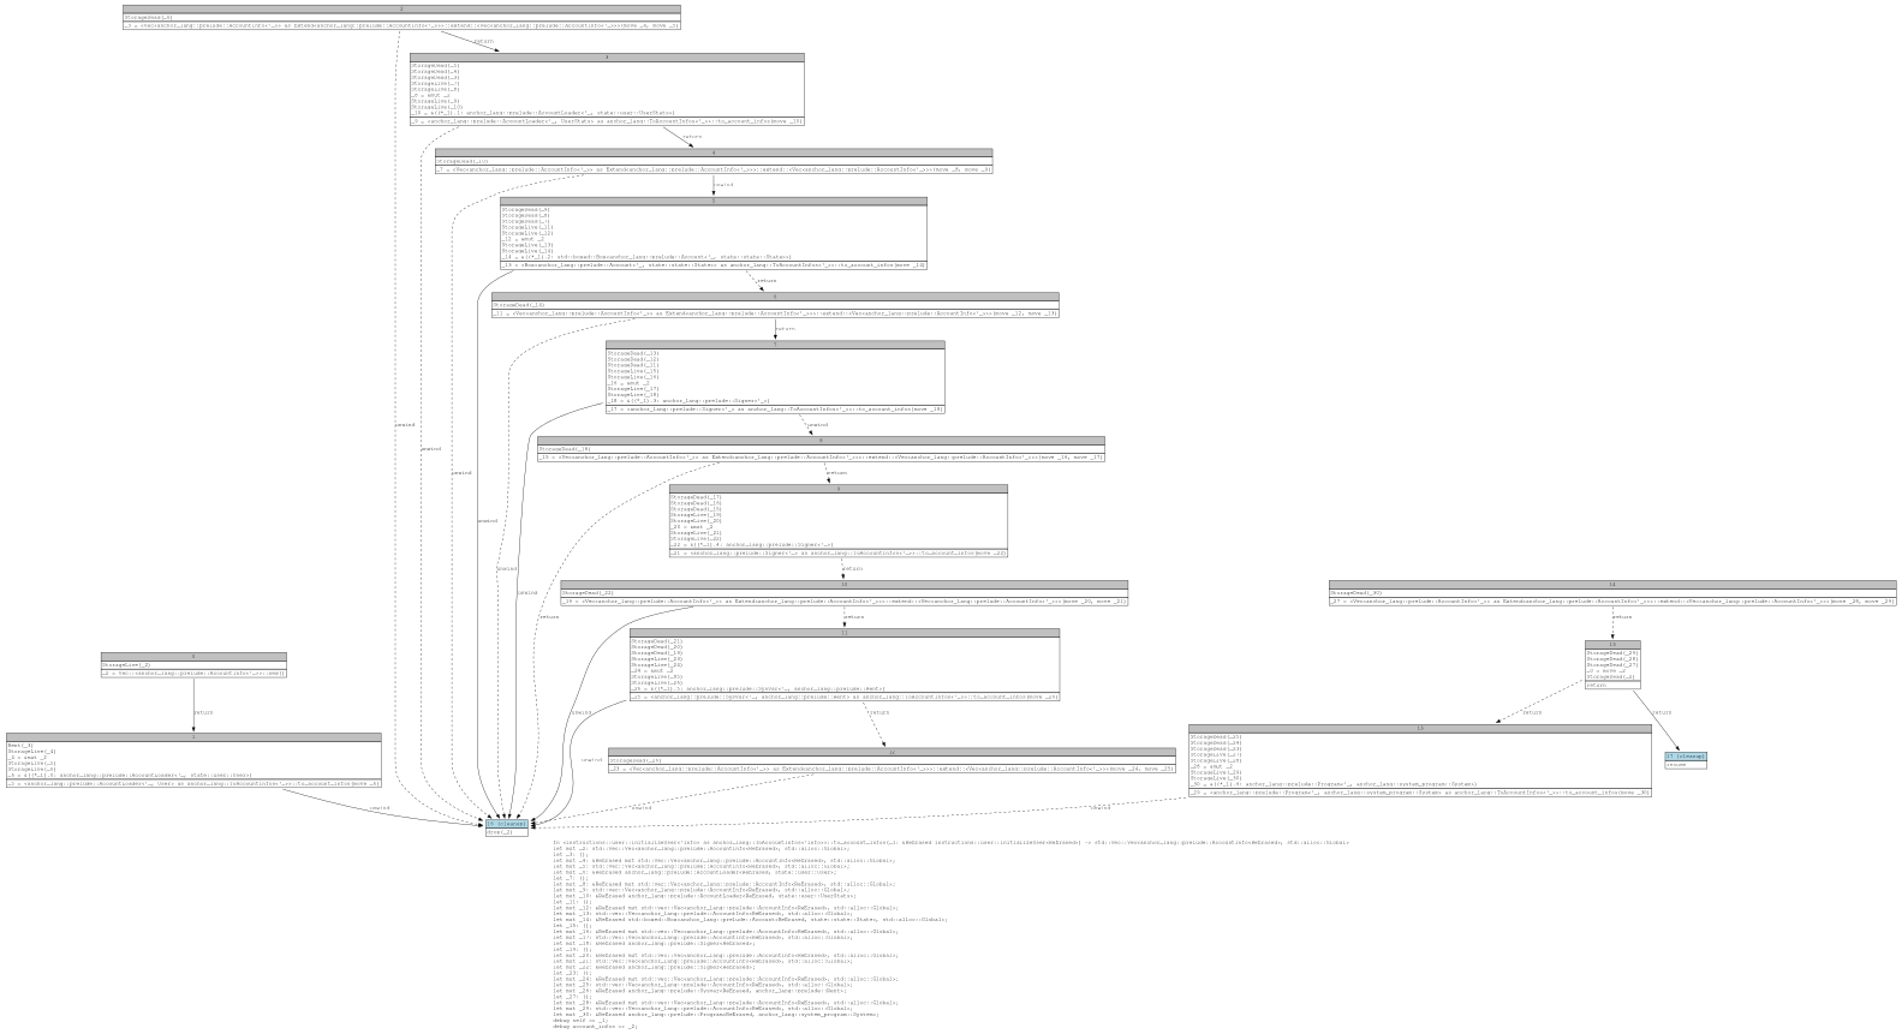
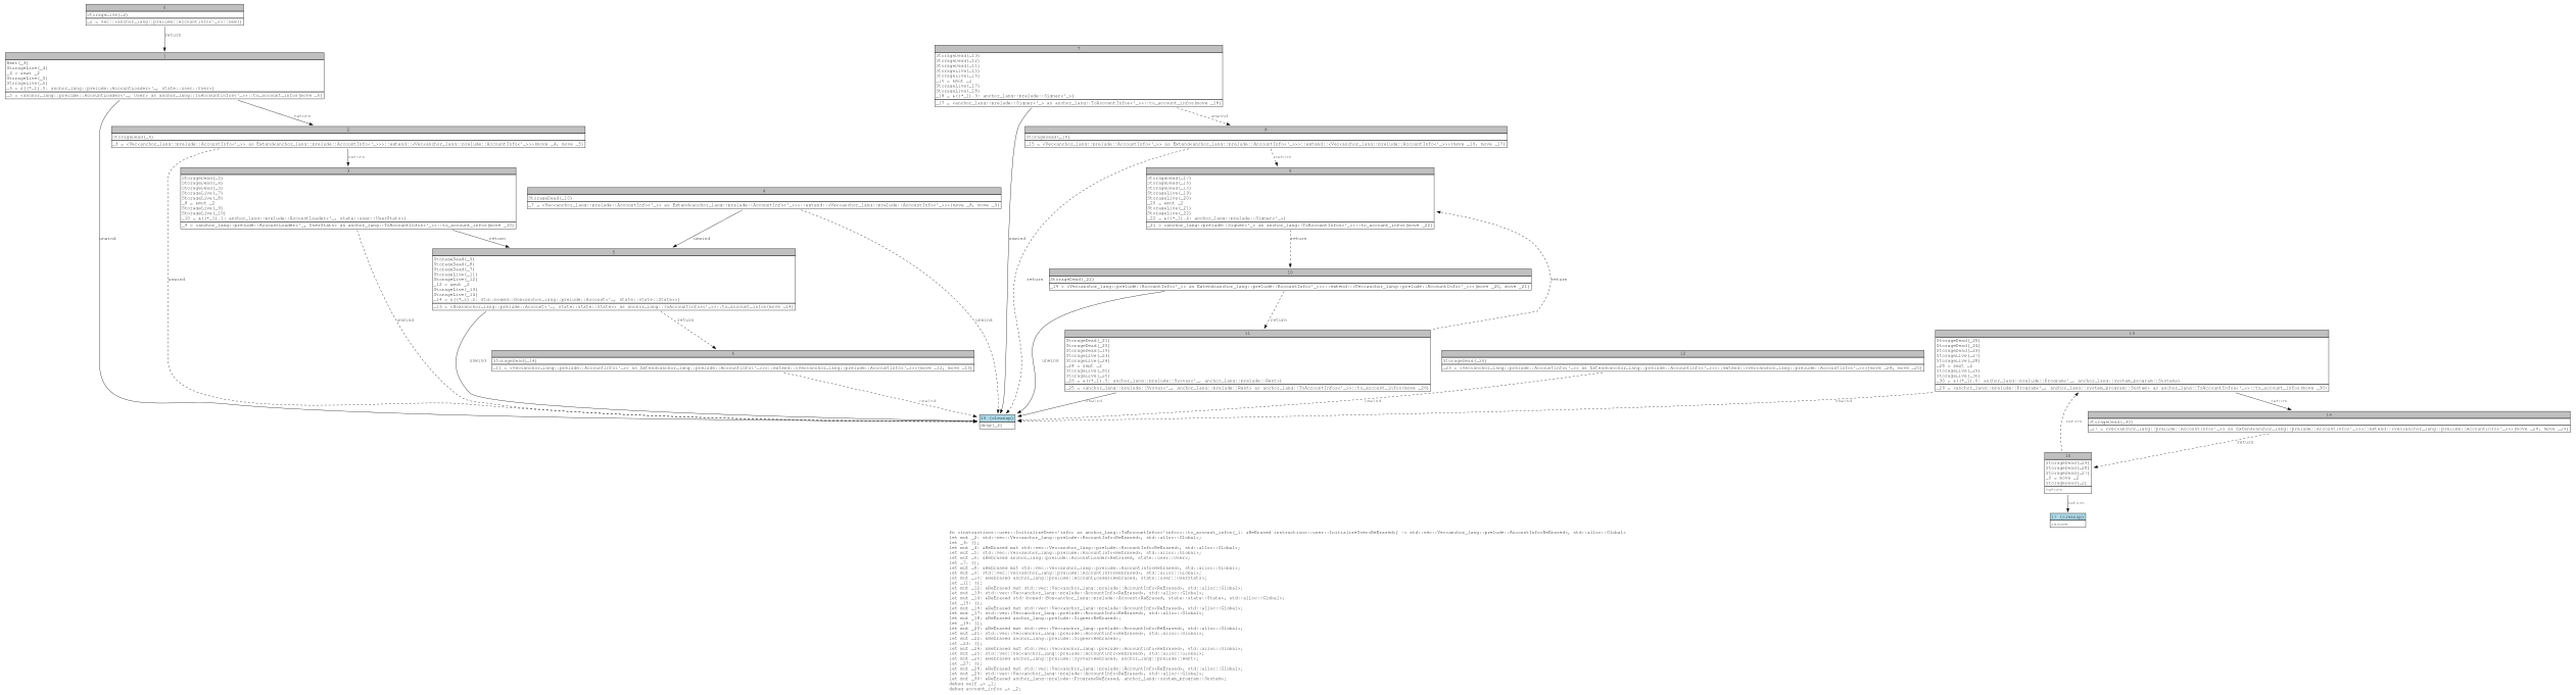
  digraph {
    fontname="Courier, monospace"
    label=<fn &lt;instructions::user::InitializeUser&lt;'info&gt; as anchor_lang::ToAccountInfos&lt;'info&gt;&gt;::to_account_infos(_1: &amp;ReErased instructions::user::InitializeUser&lt;ReErased&gt;) -&gt; std::vec::Vec&lt;anchor_lang::prelude::AccountInfo&lt;ReErased&gt;, std::alloc::Global&gt;<br align="left"/>let mut _2: std::vec::Vec&lt;anchor_lang::prelude::AccountInfo&lt;ReErased&gt;, std::alloc::Global&gt;;<br align="left"/>let _3: ();<br align="left"/>let mut _4: &amp;ReErased mut std::vec::Vec&lt;anchor_lang::prelude::AccountInfo&lt;ReErased&gt;, std::alloc::Global&gt;;<br align="left"/>let mut _5: std::vec::Vec&lt;anchor_lang::prelude::AccountInfo&lt;ReErased&gt;, std::alloc::Global&gt;;<br align="left"/>let mut _6: &amp;ReErased anchor_lang::prelude::AccountLoader&lt;ReErased, state::user::User&gt;;<br align="left"/>let _7: ();<br align="left"/>let mut _8: &amp;ReErased mut std::vec::Vec&lt;anchor_lang::prelude::AccountInfo&lt;ReErased&gt;, std::alloc::Global&gt;;<br align="left"/>let mut _9: std::vec::Vec&lt;anchor_lang::prelude::AccountInfo&lt;ReErased&gt;, std::alloc::Global&gt;;<br align="left"/>let mut _10: &amp;ReErased anchor_lang::prelude::AccountLoader&lt;ReErased, state::user::UserStats&gt;;<br align="left"/>let _11: ();<br align="left"/>let mut _12: &amp;ReErased mut std::vec::Vec&lt;anchor_lang::prelude::AccountInfo&lt;ReErased&gt;, std::alloc::Global&gt;;<br align="left"/>let mut _13: std::vec::Vec&lt;anchor_lang::prelude::AccountInfo&lt;ReErased&gt;, std::alloc::Global&gt;;<br align="left"/>let mut _14: &amp;ReErased std::boxed::Box&lt;anchor_lang::prelude::Account&lt;ReErased, state::state::State&gt;, std::alloc::Global&gt;;<br align="left"/>let _15: ();<br align="left"/>let mut _16: &amp;ReErased mut std::vec::Vec&lt;anchor_lang::prelude::AccountInfo&lt;ReErased&gt;, std::alloc::Global&gt;;<br align="left"/>let mut _17: std::vec::Vec&lt;anchor_lang::prelude::AccountInfo&lt;ReErased&gt;, std::alloc::Global&gt;;<br align="left"/>let mut _18: &amp;ReErased anchor_lang::prelude::Signer&lt;ReErased&gt;;<br align="left"/>let _19: ();<br align="left"/>let mut _20: &amp;ReErased mut std::vec::Vec&lt;anchor_lang::prelude::AccountInfo&lt;ReErased&gt;, std::alloc::Global&gt;;<br align="left"/>let mut _21: std::vec::Vec&lt;anchor_lang::prelude::AccountInfo&lt;ReErased&gt;, std::alloc::Global&gt;;<br align="left"/>let mut _22: &amp;ReErased anchor_lang::prelude::Signer&lt;ReErased&gt;;<br align="left"/>let _23: ();<br align="left"/>let mut _24: &amp;ReErased mut std::vec::Vec&lt;anchor_lang::prelude::AccountInfo&lt;ReErased&gt;, std::alloc::Global&gt;;<br align="left"/>let mut _25: std::vec::Vec&lt;anchor_lang::prelude::AccountInfo&lt;ReErased&gt;, std::alloc::Global&gt;;<br align="left"/>let mut _26: &amp;ReErased anchor_lang::prelude::Sysvar&lt;ReErased, anchor_lang::prelude::Rent&gt;;<br align="left"/>let _27: ();<br align="left"/>let mut _28: &amp;ReErased mut std::vec::Vec&lt;anchor_lang::prelude::AccountInfo&lt;ReErased&gt;, std::alloc::Global&gt;;<br align="left"/>let mut _29: std::vec::Vec&lt;anchor_lang::prelude::AccountInfo&lt;ReErased&gt;, std::alloc::Global&gt;;<br align="left"/>let mut _30: &amp;ReErased anchor_lang::prelude::Program&lt;ReErased, anchor_lang::system_program::System&gt;;<br align="left"/>debug self =&gt; _1;<br align="left"/>debug account_infos =&gt; _2;<br align="left"/>>
    node [fontname="Courier, monospace" shape=none]
    edge [fontname="Courier, monospace" style=dashed]
    n1 [label=<<table border="0" cellborder="1" cellspacing="0"><tr><td bgcolor="gray" align="center" colspan="1">0</td></tr><tr><td align="left" balign="left">StorageLive(_2)<br/></td></tr><tr><td align="left">_2 = Vec::&lt;anchor_lang::prelude::AccountInfo&lt;'_&gt;&gt;::new()</td></tr></table>>]
    n2 [label=<<table border="0" cellborder="1" cellspacing="0"><tr><td bgcolor="gray" align="center" colspan="1">1</td></tr><tr><td align="left" balign="left">Rent(_3)<br/>StorageLive(_4)<br/>_4 = &amp;mut _2<br/>StorageLive(_5)<br/>StorageLive(_6)<br/>_6 = &amp;((*_1).0: anchor_lang::prelude::AccountLoader&lt;'_, state::user::User&gt;)<br/></td></tr><tr><td align="left">_5 = &lt;anchor_lang::prelude::AccountLoader&lt;'_, User&gt; as anchor_lang::ToAccountInfos&lt;'_&gt;&gt;::to_account_infos(move _6)</td></tr></table>>]
    n3 [label=<<table border="0" cellborder="1" cellspacing="0"><tr><td bgcolor="gray" align="center" colspan="1">2</td></tr><tr><td align="left" balign="left">StorageDead(_6)<br/></td></tr><tr><td align="left">_3 = &lt;Vec&lt;anchor_lang::prelude::AccountInfo&lt;'_&gt;&gt; as Extend&lt;anchor_lang::prelude::AccountInfo&lt;'_&gt;&gt;&gt;::extend::&lt;Vec&lt;anchor_lang::prelude::AccountInfo&lt;'_&gt;&gt;&gt;(move _4, move _5)</td></tr></table>>]
    n4 [label=<<table border="0" cellborder="1" cellspacing="0"><tr><td bgcolor="lightblue" align="center" colspan="1">16 (cleanup)</td></tr><tr><td align="left">drop(_2)</td></tr></table>>]
    n5 [label=<<table border="0" cellborder="1" cellspacing="0"><tr><td bgcolor="gray" align="center" colspan="1">3</td></tr><tr><td align="left" balign="left">StorageDead(_5)<br/>StorageDead(_4)<br/>StorageDead(_3)<br/>StorageLive(_7)<br/>StorageLive(_8)<br/>_8 = &amp;mut _2<br/>StorageLive(_9)<br/>StorageLive(_10)<br/>_10 = &amp;((*_1).1: anchor_lang::prelude::AccountLoader&lt;'_, state::user::UserStats&gt;)<br/></td></tr><tr><td align="left">_9 = &lt;anchor_lang::prelude::AccountLoader&lt;'_, UserStats&gt; as anchor_lang::ToAccountInfos&lt;'_&gt;&gt;::to_account_infos(move _10)</td></tr></table>>]
    n6 [label=<<table border="0" cellborder="1" cellspacing="0"><tr><td bgcolor="gray" align="center" colspan="1">4</td></tr><tr><td align="left" balign="left">StorageDead(_10)<br/></td></tr><tr><td align="left">_7 = &lt;Vec&lt;anchor_lang::prelude::AccountInfo&lt;'_&gt;&gt; as Extend&lt;anchor_lang::prelude::AccountInfo&lt;'_&gt;&gt;&gt;::extend::&lt;Vec&lt;anchor_lang::prelude::AccountInfo&lt;'_&gt;&gt;&gt;(move _8, move _9)</td></tr></table>>]
    n7 [label=<<table border="0" cellborder="1" cellspacing="0"><tr><td bgcolor="gray" align="center" colspan="1">5</td></tr><tr><td align="left" balign="left">StorageDead(_9)<br/>StorageDead(_8)<br/>StorageDead(_7)<br/>StorageLive(_11)<br/>StorageLive(_12)<br/>_12 = &amp;mut _2<br/>StorageLive(_13)<br/>StorageLive(_14)<br/>_14 = &amp;((*_1).2: std::boxed::Box&lt;anchor_lang::prelude::Account&lt;'_, state::state::State&gt;&gt;)<br/></td></tr><tr><td align="left">_13 = &lt;Box&lt;anchor_lang::prelude::Account&lt;'_, state::state::State&gt;&gt; as anchor_lang::ToAccountInfos&lt;'_&gt;&gt;::to_account_infos(move _14)</td></tr></table>>]
    n8 [label=<<table border="0" cellborder="1" cellspacing="0"><tr><td bgcolor="gray" align="center" colspan="1">6</td></tr><tr><td align="left" balign="left">StorageDead(_14)<br/></td></tr><tr><td align="left">_11 = &lt;Vec&lt;anchor_lang::prelude::AccountInfo&lt;'_&gt;&gt; as Extend&lt;anchor_lang::prelude::AccountInfo&lt;'_&gt;&gt;&gt;::extend::&lt;Vec&lt;anchor_lang::prelude::AccountInfo&lt;'_&gt;&gt;&gt;(move _12, move _13)</td></tr></table>>]
    n9 [label=<<table border="0" cellborder="1" cellspacing="0"><tr><td bgcolor="gray" align="center" colspan="1">7</td></tr><tr><td align="left" balign="left">StorageDead(_13)<br/>StorageDead(_12)<br/>StorageDead(_11)<br/>StorageLive(_15)<br/>StorageLive(_16)<br/>_16 = &amp;mut _2<br/>StorageLive(_17)<br/>StorageLive(_18)<br/>_18 = &amp;((*_1).3: anchor_lang::prelude::Signer&lt;'_&gt;)<br/></td></tr><tr><td align="left">_17 = &lt;anchor_lang::prelude::Signer&lt;'_&gt; as anchor_lang::ToAccountInfos&lt;'_&gt;&gt;::to_account_infos(move _18)</td></tr></table>>]
    n10 [label=<<table border="0" cellborder="1" cellspacing="0"><tr><td bgcolor="gray" align="center" colspan="1">8</td></tr><tr><td align="left" balign="left">StorageDead(_18)<br/></td></tr><tr><td align="left">_15 = &lt;Vec&lt;anchor_lang::prelude::AccountInfo&lt;'_&gt;&gt; as Extend&lt;anchor_lang::prelude::AccountInfo&lt;'_&gt;&gt;&gt;::extend::&lt;Vec&lt;anchor_lang::prelude::AccountInfo&lt;'_&gt;&gt;&gt;(move _16, move _17)</td></tr></table>>]
    n11 [label=<<table border="0" cellborder="1" cellspacing="0"><tr><td bgcolor="gray" align="center" colspan="1">9</td></tr><tr><td align="left" balign="left">StorageDead(_17)<br/>StorageDead(_16)<br/>StorageDead(_15)<br/>StorageLive(_19)<br/>StorageLive(_20)<br/>_20 = &amp;mut _2<br/>StorageLive(_21)<br/>StorageLive(_22)<br/>_22 = &amp;((*_1).4: anchor_lang::prelude::Signer&lt;'_&gt;)<br/></td></tr><tr><td align="left">_21 = &lt;anchor_lang::prelude::Signer&lt;'_&gt; as anchor_lang::ToAccountInfos&lt;'_&gt;&gt;::to_account_infos(move _22)</td></tr></table>>]
    n12 [label=<<table border="0" cellborder="1" cellspacing="0"><tr><td bgcolor="gray" align="center" colspan="1">10</td></tr><tr><td align="left" balign="left">StorageDead(_22)<br/></td></tr><tr><td align="left">_19 = &lt;Vec&lt;anchor_lang::prelude::AccountInfo&lt;'_&gt;&gt; as Extend&lt;anchor_lang::prelude::AccountInfo&lt;'_&gt;&gt;&gt;::extend::&lt;Vec&lt;anchor_lang::prelude::AccountInfo&lt;'_&gt;&gt;&gt;(move _20, move _21)</td></tr></table>>]
    n13 [label=<<table border="0" cellborder="1" cellspacing="0"><tr><td bgcolor="gray" align="center" colspan="1">11</td></tr><tr><td align="left" balign="left">StorageDead(_21)<br/>StorageDead(_20)<br/>StorageDead(_19)<br/>StorageLive(_23)<br/>StorageLive(_24)<br/>_24 = &amp;mut _2<br/>StorageLive(_85)<br/>StorageLive(_26)<br/>_26 = &amp;((*_1).5: anchor_lang::prelude::Sysvar&lt;'_, anchor_lang::prelude::Rent&gt;)<br/></td></tr><tr><td align="left">_25 = &lt;anchor_lang::prelude::Sysvar&lt;'_, anchor_lang::prelude::Rent&gt; as anchor_lang::ToAccountInfos&lt;'_&gt;&gt;::to_account_infos(move _26)</td></tr></table>>]
    n14 [label=<<table border="0" cellborder="1" cellspacing="0"><tr><td bgcolor="gray" align="center" colspan="1">12</td></tr><tr><td align="left" balign="left">StorageDead(_26)<br/></td></tr><tr><td align="left">_23 = &lt;Vec&lt;anchor_lang::prelude::AccountInfo&lt;'_&gt;&gt; as Extend&lt;anchor_lang::prelude::AccountInfo&lt;'_&gt;&gt;&gt;::extend::&lt;Vec&lt;anchor_lang::prelude::AccountInfo&lt;'_&gt;&gt;&gt;(move _24, move _25)</td></tr></table>>]
    n15 [label=<<table border="0" cellborder="1" cellspacing="0"><tr><td bgcolor="gray" align="center" colspan="1">13</td></tr><tr><td align="left" balign="left">StorageDead(_25)<br/>StorageDead(_24)<br/>StorageDead(_23)<br/>StorageLive(_27)<br/>StorageLive(_28)<br/>_28 = &amp;mut _2<br/>StorageLive(_29)<br/>StorageLive(_30)<br/>_30 = &amp;((*_1).6: anchor_lang::prelude::Program&lt;'_, anchor_lang::system_program::System&gt;)<br/></td></tr><tr><td align="left">_29 = &lt;anchor_lang::prelude::Program&lt;'_, anchor_lang::system_program::System&gt; as anchor_lang::ToAccountInfos&lt;'_&gt;&gt;::to_account_infos(move _30)</td></tr></table>>]
    n16 [label=<<table border="0" cellborder="1" cellspacing="0"><tr><td bgcolor="gray" align="center" colspan="1">14</td></tr><tr><td align="left" balign="left">StorageDead(_30)<br/></td></tr><tr><td align="left">_27 = &lt;Vec&lt;anchor_lang::prelude::AccountInfo&lt;'_&gt;&gt; as Extend&lt;anchor_lang::prelude::AccountInfo&lt;'_&gt;&gt;&gt;::extend::&lt;Vec&lt;anchor_lang::prelude::AccountInfo&lt;'_&gt;&gt;&gt;(move _28, move _29)</td></tr></table>>]
    n17 [label=<<table border="0" cellborder="1" cellspacing="0"><tr><td bgcolor="gray" align="center" colspan="1">15</td></tr><tr><td align="left" balign="left">StorageDead(_29)<br/>StorageDead(_28)<br/>StorageDead(_27)<br/>_0 = move _2<br/>StorageDead(_2)<br/></td></tr><tr><td align="left">return</td></tr></table>>]
    n18 [label=<<table border="0" cellborder="1" cellspacing="0"><tr><td bgcolor="lightblue" align="center" colspan="1">17 (cleanup)</td></tr><tr><td align="left">resume</td></tr></table>>]
    n1 -> n2 [label=return style=solid]
+   n2 -> n3 [label=return style=solid]
    n2 -> n4 [label=unwind style=solid]
    n3 -> n4 [label=unwind]
    n3 -> n5 [label=return style=solid]
    n5 -> n4 [label=unwind]
-   n5 -> n6 [label=return style=solid]
+   n5 -> n7 [label=return style=solid]
    n6 -> n4 [label=unwind]
    n6 -> n7 [label=unwind style=solid]
    n7 -> n4 [label=unwind style=solid]
    n7 -> n8 [label=return]
    n8 -> n4 [label=unwind]
-   n8 -> n9 [label=return style=solid]
    n9 -> n4 [label=unwind style=solid]
    n9 -> n10 [label=unwind]
    n10 -> n4 [label=return]
    n10 -> n11 [label=return]
    n11 -> n12 [label=return]
    n12 -> n4 [label=unwind style=solid]
    n12 -> n13 [label=return]
    n13 -> n4 [label=unwind style=solid]
-   n13 -> n14 [label=return]
+   n13 -> n11 [label=return]
    n14 -> n4 [label=unwind]
    n15 -> n4 [label=unwind]
+   n15 -> n16 [label=return style=solid]
    n16 -> n17 [label=return]
    n17 -> n15 [label=return]
    n17 -> n18 [label=return style=solid]
  }
